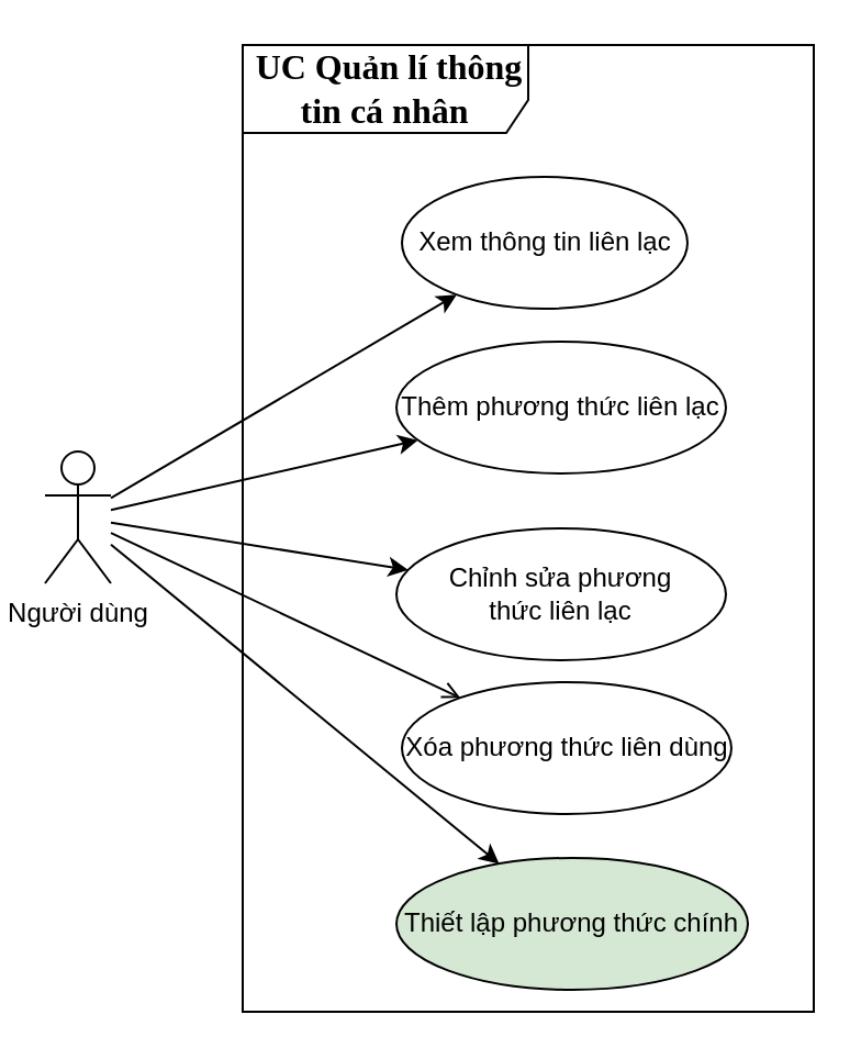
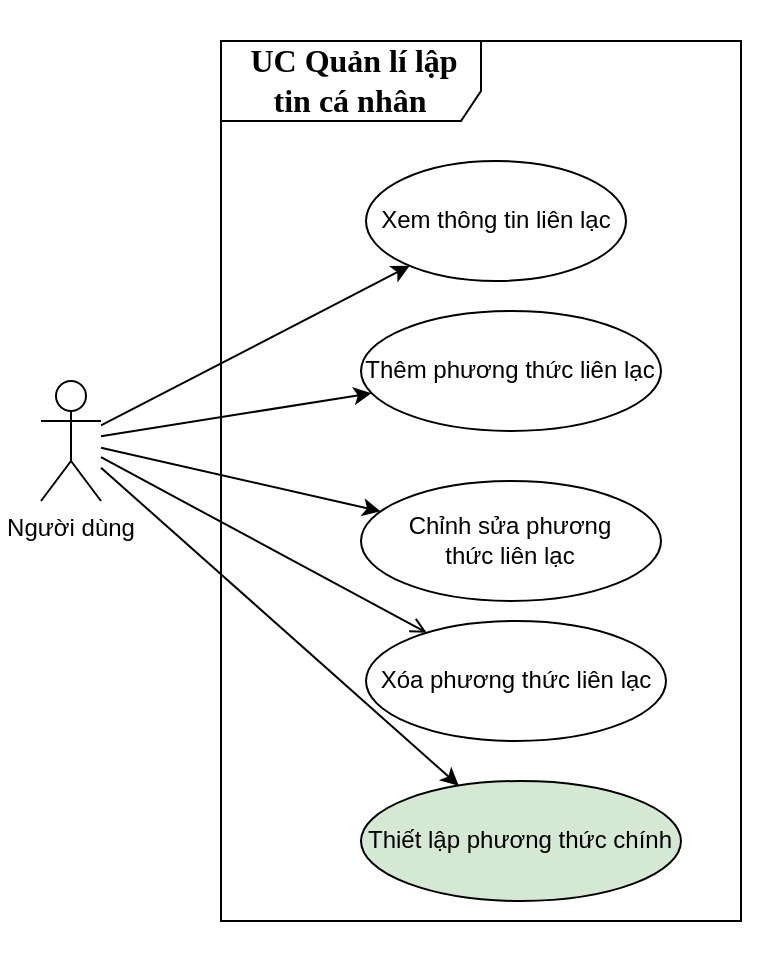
  <mxCell id="0" />
  <mxCell id="1" parent="0" />
- <mxCell id="2" value="Người dùng" style="shape=umlActor;verticalLabelPosition=bottom;verticalAlign=top;html=1;outlineConnect=0;" vertex="1" parent="1"><mxGeometry x="20" y="205" width="30" height="60" as="geometry" /></mxCell>
+ <mxCell id="2" value="Người dùng" style="shape=umlActor;verticalLabelPosition=bottom;verticalAlign=top;html=1;outlineConnect=0;" vertex="1" parent="1"><mxGeometry x="20" y="190" width="30" height="60" as="geometry" /></mxCell>
  <mxCell id="3" value="Xem thông tin liên lạc" style="ellipse;whiteSpace=wrap;html=1;" vertex="1" parent="1"><mxGeometry x="182.5" y="80" width="130" height="60" as="geometry" /></mxCell>
  <mxCell id="4" value="Thêm phương thức liên lạc" style="ellipse;whiteSpace=wrap;html=1;" vertex="1" parent="1"><mxGeometry x="180" y="155" width="150" height="60" as="geometry" /></mxCell>
  <mxCell id="5" value="Chỉnh sửa phương thức&amp;nbsp;liên lạc" style="ellipse;whiteSpace=wrap;html=1;" vertex="1" parent="1"><mxGeometry x="180" y="240" width="150" height="60" as="geometry" /></mxCell>
  <mxCell id="6" value="" style="endArrow=classic;html=1;rounded=0;" edge="1" parent="1" source="2" target="3"><mxGeometry width="50" height="50" relative="1" as="geometry"><mxPoint x="380" y="180" as="sourcePoint" /><mxPoint x="430" y="130" as="targetPoint" /></mxGeometry></mxCell>
  <mxCell id="7" value="" style="endArrow=classic;html=1;rounded=0;" edge="1" parent="1" source="2" target="4"><mxGeometry width="50" height="50" relative="1" as="geometry"><mxPoint x="380" y="180" as="sourcePoint" /><mxPoint x="430" y="130" as="targetPoint" /></mxGeometry></mxCell>
  <mxCell id="8" value="" style="endArrow=classic;html=1;rounded=0;" edge="1" parent="1" source="2" target="5"><mxGeometry width="50" height="50" relative="1" as="geometry"><mxPoint x="380" y="180" as="sourcePoint" /><mxPoint x="430" y="130" as="targetPoint" /></mxGeometry></mxCell>
- <mxCell id="9" value="&lt;font face=&quot;Times New Roman, serif&quot;&gt;&lt;span style=&quot;font-size: 16px;&quot;&gt;&lt;b&gt;&amp;nbsp;UC Quản lí thông tin cá nhân&lt;/b&gt;&lt;/span&gt;&lt;/font&gt;" style="shape=umlFrame;whiteSpace=wrap;html=1;pointerEvents=0;width=130;height=40;align=center;" vertex="1" parent="1"><mxGeometry x="110" y="20" width="260" height="440" as="geometry" /></mxCell>
- <mxCell id="10" value="Xóa phương thức liên dùng" style="ellipse;whiteSpace=wrap;html=1;" vertex="1" parent="1"><mxGeometry x="182.5" y="310" width="150" height="60" as="geometry" /></mxCell>
+ <mxCell id="9" value="&lt;font face=&quot;Times New Roman, serif&quot;&gt;&lt;span style=&quot;font-size: 16px;&quot;&gt;&lt;b&gt;&amp;nbsp;UC Quản lí lập tin cá nhân&lt;/b&gt;&lt;/span&gt;&lt;/font&gt;" style="shape=umlFrame;whiteSpace=wrap;html=1;pointerEvents=0;width=130;height=40;align=center;" vertex="1" parent="1"><mxGeometry x="110" y="20" width="260" height="440" as="geometry" /></mxCell>
+ <mxCell id="10" value="Xóa phương thức liên lạc" style="ellipse;whiteSpace=wrap;html=1;" vertex="1" parent="1"><mxGeometry x="182.5" y="310" width="150" height="60" as="geometry" /></mxCell>
  <mxCell id="11" value="Thiết lập phương thức chính" style="ellipse;whiteSpace=wrap;html=1;fillColor=#d5e8d4;" vertex="1" parent="1"><mxGeometry x="180" y="390" width="160" height="60" as="geometry" /></mxCell>
  <mxCell id="12" value="" style="endArrow=open;html=1;rounded=0;" edge="1" parent="1" source="2" target="10"><mxGeometry width="50" height="50" relative="1" as="geometry"><mxPoint x="70" y="220" as="sourcePoint" /><mxPoint x="210" y="252" as="targetPoint" /></mxGeometry></mxCell>
  <mxCell id="13" value="" style="endArrow=classic;html=1;rounded=0;" edge="1" parent="1" source="2" target="11"><mxGeometry width="50" height="50" relative="1" as="geometry"><mxPoint x="110" y="250" as="sourcePoint" /><mxPoint x="250" y="282" as="targetPoint" /></mxGeometry></mxCell>
